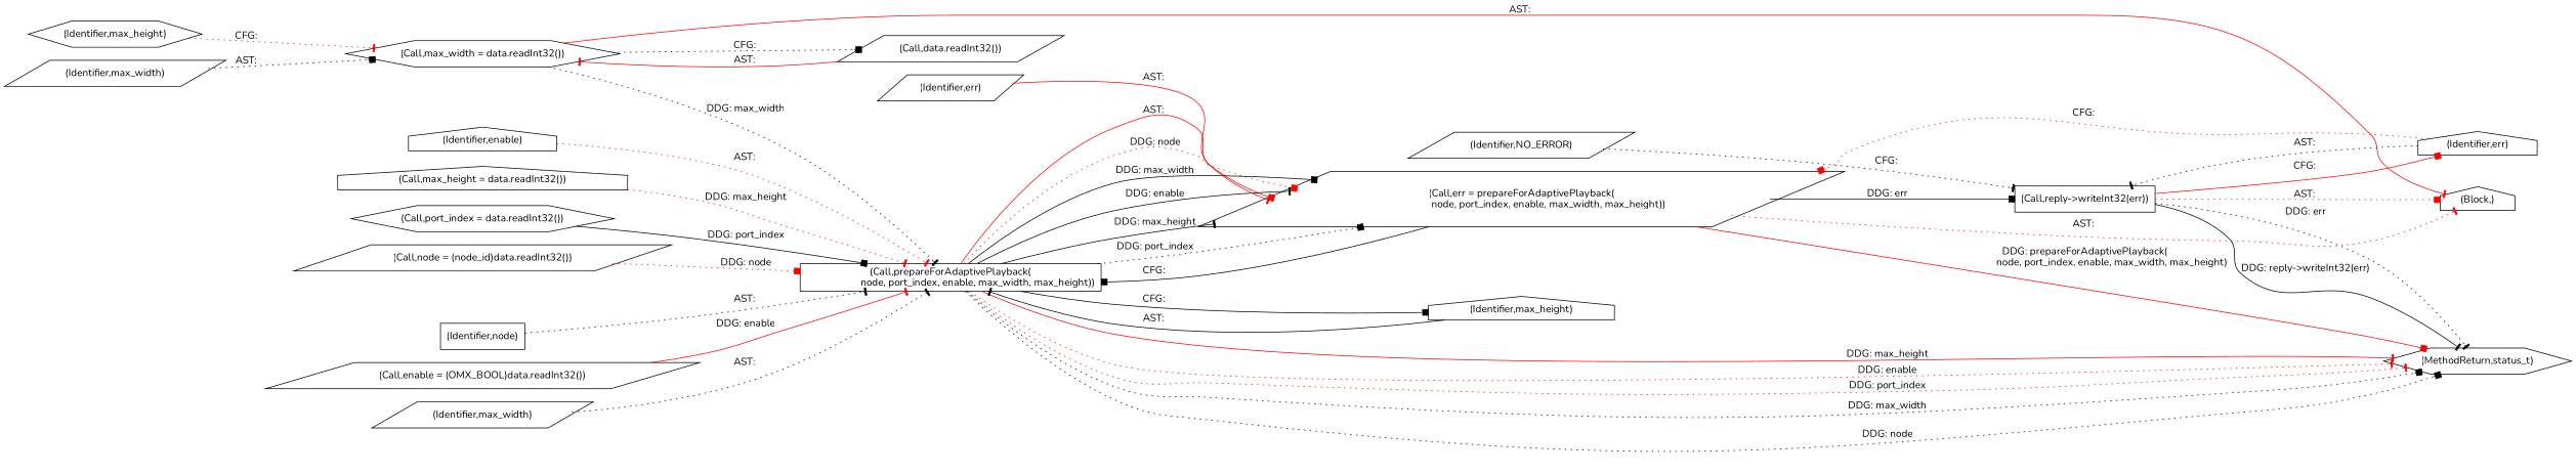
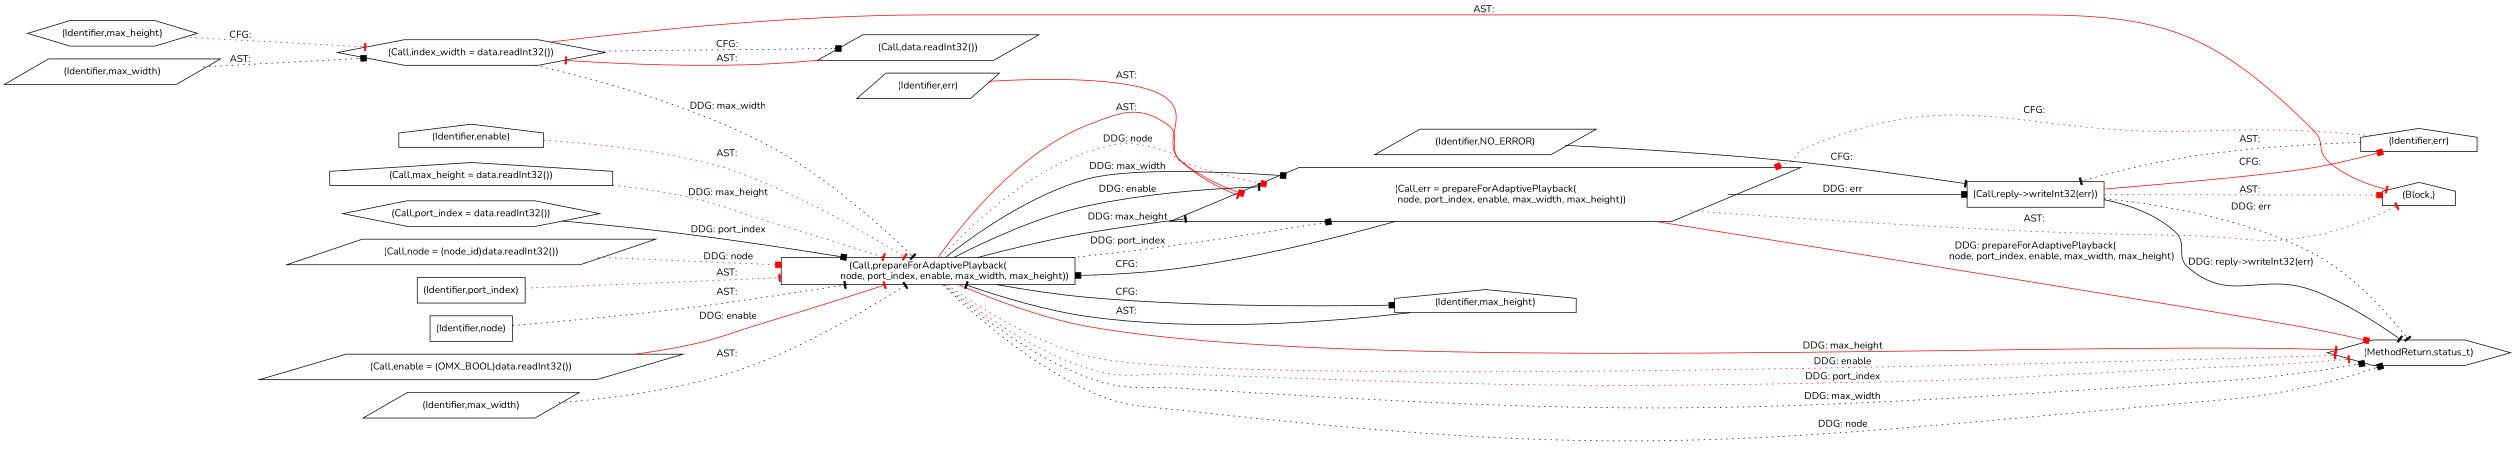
  digraph {
    fontname=Nunito
    rankdir=LR
    node [fontname=Nunito shape=parallelogram]
    edge [arrowhead=tee color=black fontname=Nunito style=dotted]
-   n1 [label="(Call,max_width = data.readInt32())" shape=hexagon]
+   n1 [label="(Call,index_width = data.readInt32())" shape=hexagon]
    n2 [label="(Call,prepareForAdaptivePlayback(\n                    node, port_index, enable, max_width, max_height))" shape=box]
    n3 [label="(Block,)" shape=house]
    n4 [label="(Call,data.readInt32())"]
    n5 [label="(Call,err = prepareForAdaptivePlayback(\n                    node, port_index, enable, max_width, max_height))"]
    n6 [label="(MethodReturn,status_t)" shape=hexagon]
    n7 [label="(Identifier,max_height)" shape=house]
    n8 [label="(Call,reply->writeInt32(err))" shape=box]
    n9 [label="(Identifier,err)" shape=house]
    n10 [label="(Call,node = (node_id)data.readInt32())"]
+   n11 [label="(Identifier,port_index)" shape=box]
    n12 [label="(Identifier,node)" shape=box]
    n13 [label="(Call,enable = (OMX_BOOL)data.readInt32())"]
    n14 [label="(Identifier,NO_ERROR)"]
    n15 [label="(Identifier,max_height)" shape=hexagon]
    n16 [label="(Identifier,max_width)"]
    n17 [label="(Identifier,err)"]
    n18 [label="(Identifier,max_width)"]
    n19 [label="(Identifier,enable)" shape=house]
    n20 [label="(Call,max_height = data.readInt32())" shape=house]
    n21 [label="(Call,port_index = data.readInt32())" shape=hexagon]
    n1 -> n2 [label="DDG: max_width"]
    n1 -> n3 [color=red label="AST: " style=solid]
    n1 -> n4 [arrowhead=box label="CFG: "]
    n2 -> n5 [arrowhead=box color=red label="AST: " style=solid]
    n2 -> n5 [arrowhead=box color=red label="DDG: node"]
    n2 -> n5 [arrowhead=box label="DDG: max_width" style=solid]
    n2 -> n5 [label="DDG: enable" style=solid]
    n2 -> n5 [label="DDG: max_height" style=solid]
    n2 -> n5 [arrowhead=box label="DDG: port_index"]
    n2 -> n6 [color=red label="DDG: enable"]
    n2 -> n6 [color=red label="DDG: port_index"]
    n2 -> n6 [arrowhead=box label="DDG: max_width"]
    n2 -> n6 [arrowhead=box label="DDG: node"]
    n2 -> n6 [color=red label="DDG: max_height" style=solid]
    n2 -> n7 [arrowhead=box label="CFG: " style=solid]
    n4 -> n1 [color=red label="AST: " style=solid]
    n5 -> n2 [arrowhead=box label="CFG: " style=solid]
    n5 -> n3 [color=red label="AST: "]
    n5 -> n6 [arrowhead=box color=red label="DDG: prepareForAdaptivePlayback(\n                    node, port_index, enable, max_width, max_height)" style=solid]
    n5 -> n8 [arrowhead=box label="DDG: err" style=solid]
    n7 -> n2 [label="AST: " style=solid]
    n8 -> n3 [arrowhead=box color=red label="AST: "]
    n8 -> n6 [label="DDG: err"]
    n8 -> n6 [label="DDG: reply->writeInt32(err)" style=solid]
    n8 -> n9 [arrowhead=box color=red label="CFG: " style=solid]
    n9 -> n5 [arrowhead=box color=red label="CFG: "]
    n9 -> n8 [label="AST: "]
    n10 -> n2 [arrowhead=box color=red label="DDG: node"]
+   n11 -> n2 [color=red label="AST: "]
    n12 -> n2 [label="AST: "]
    n13 -> n2 [color=red label="DDG: enable" style=solid]
-   n14 -> n8 [label="CFG: "]
+   n14 -> n8 [label="CFG: " style=solid]
    n15 -> n1 [color=red label="CFG: "]
    n16 -> n2 [label="AST: "]
    n17 -> n5 [color=red label="AST: " style=solid]
    n18 -> n1 [arrowhead=box label="AST: "]
    n19 -> n2 [color=red label="AST: "]
    n20 -> n2 [color=red label="DDG: max_height"]
    n21 -> n2 [arrowhead=box label="DDG: port_index" style=solid]
  }
